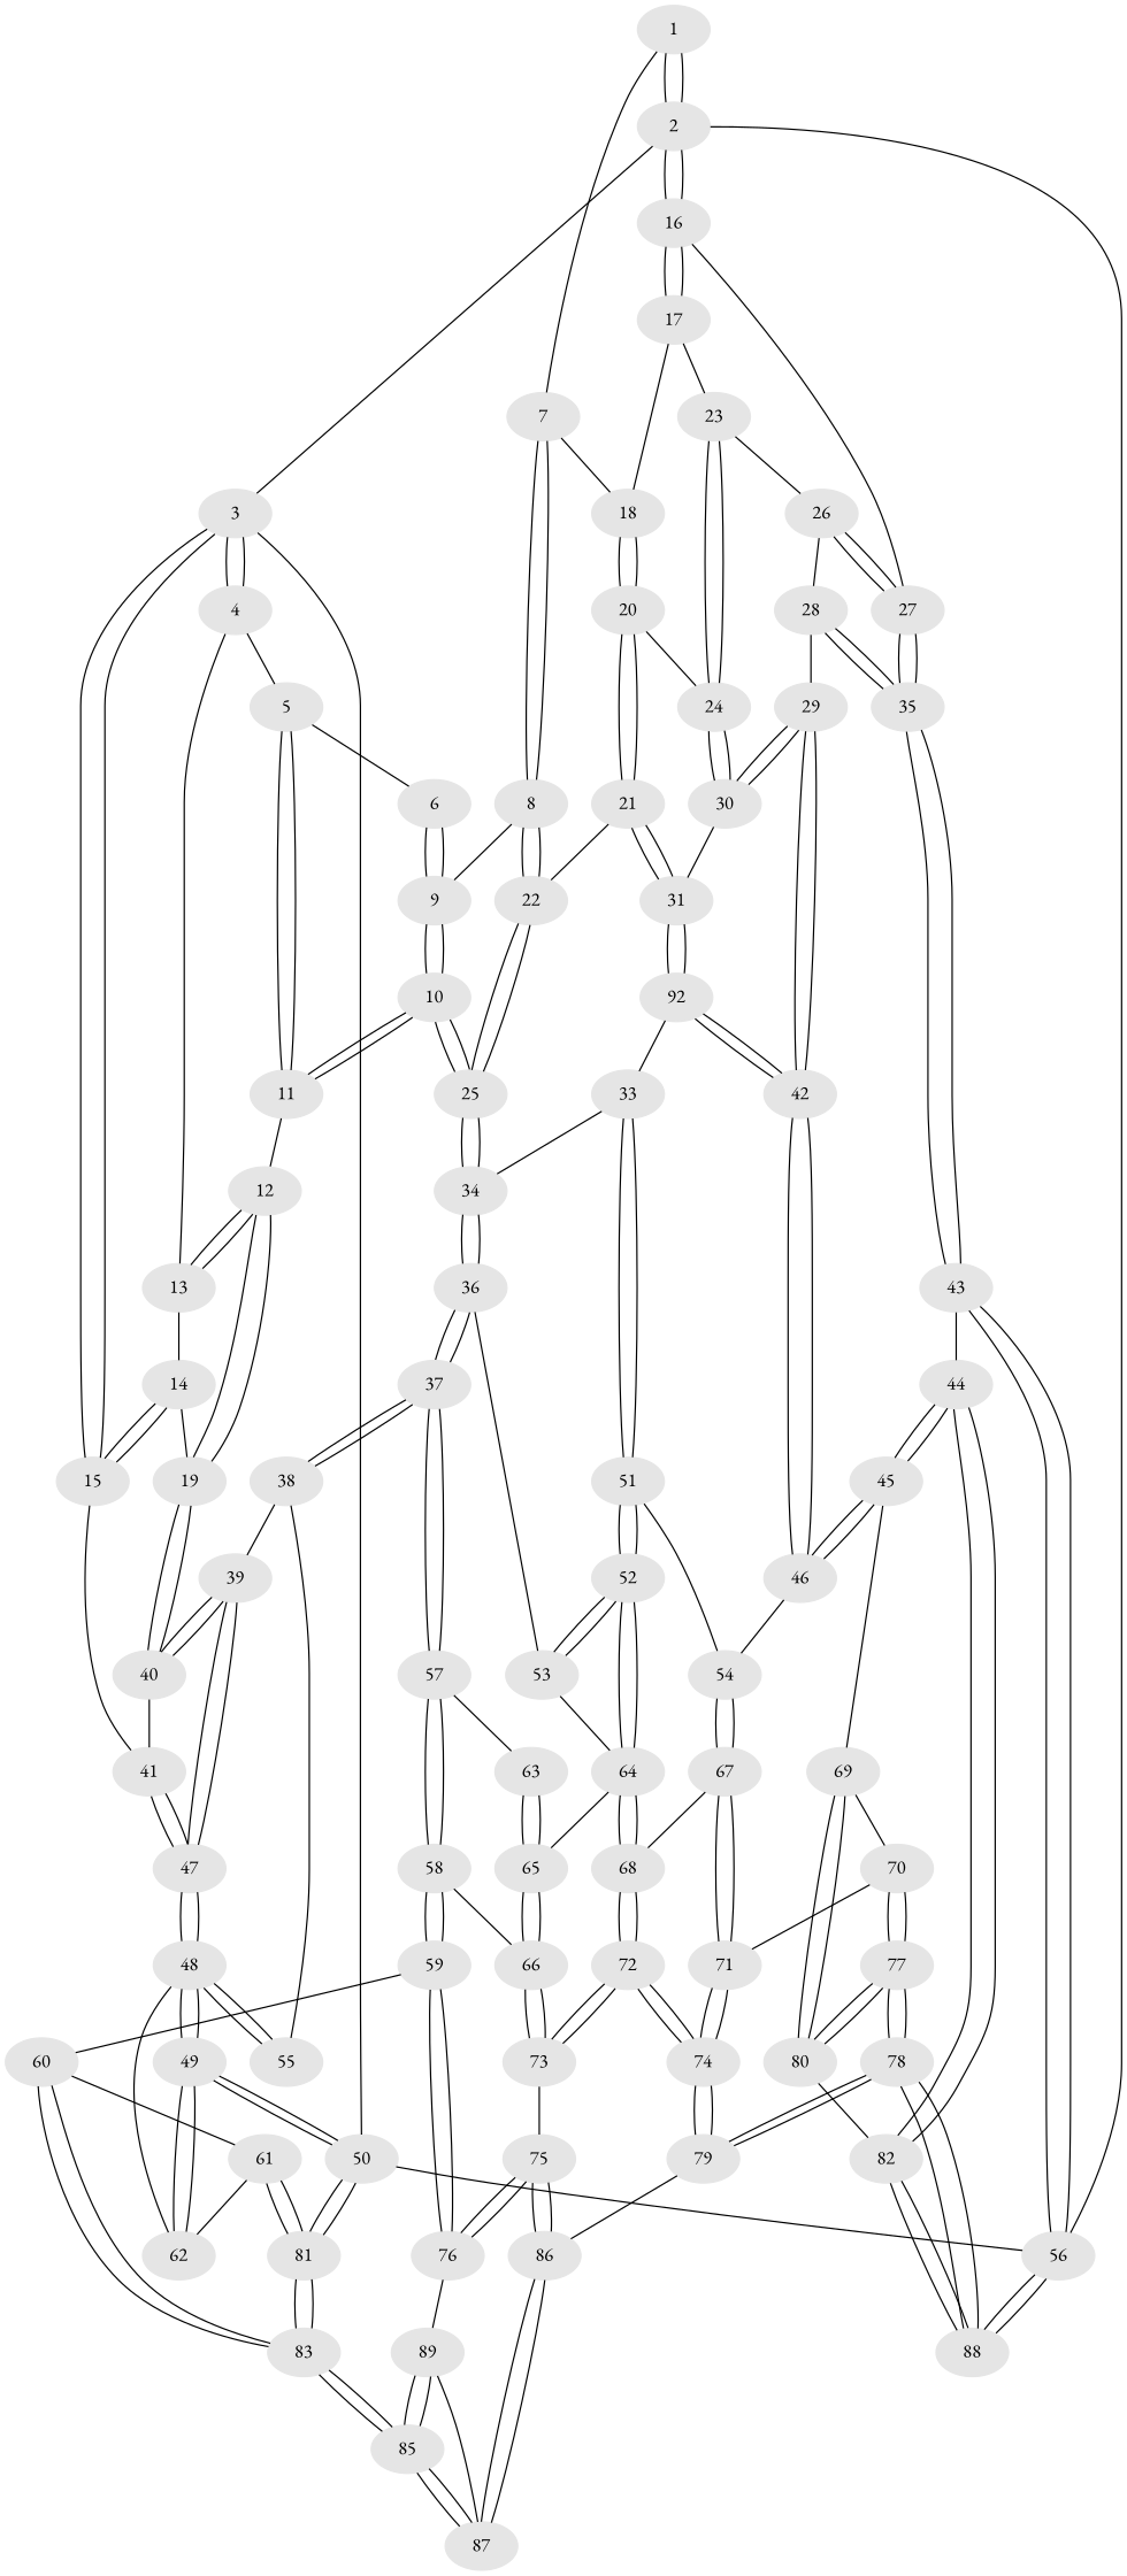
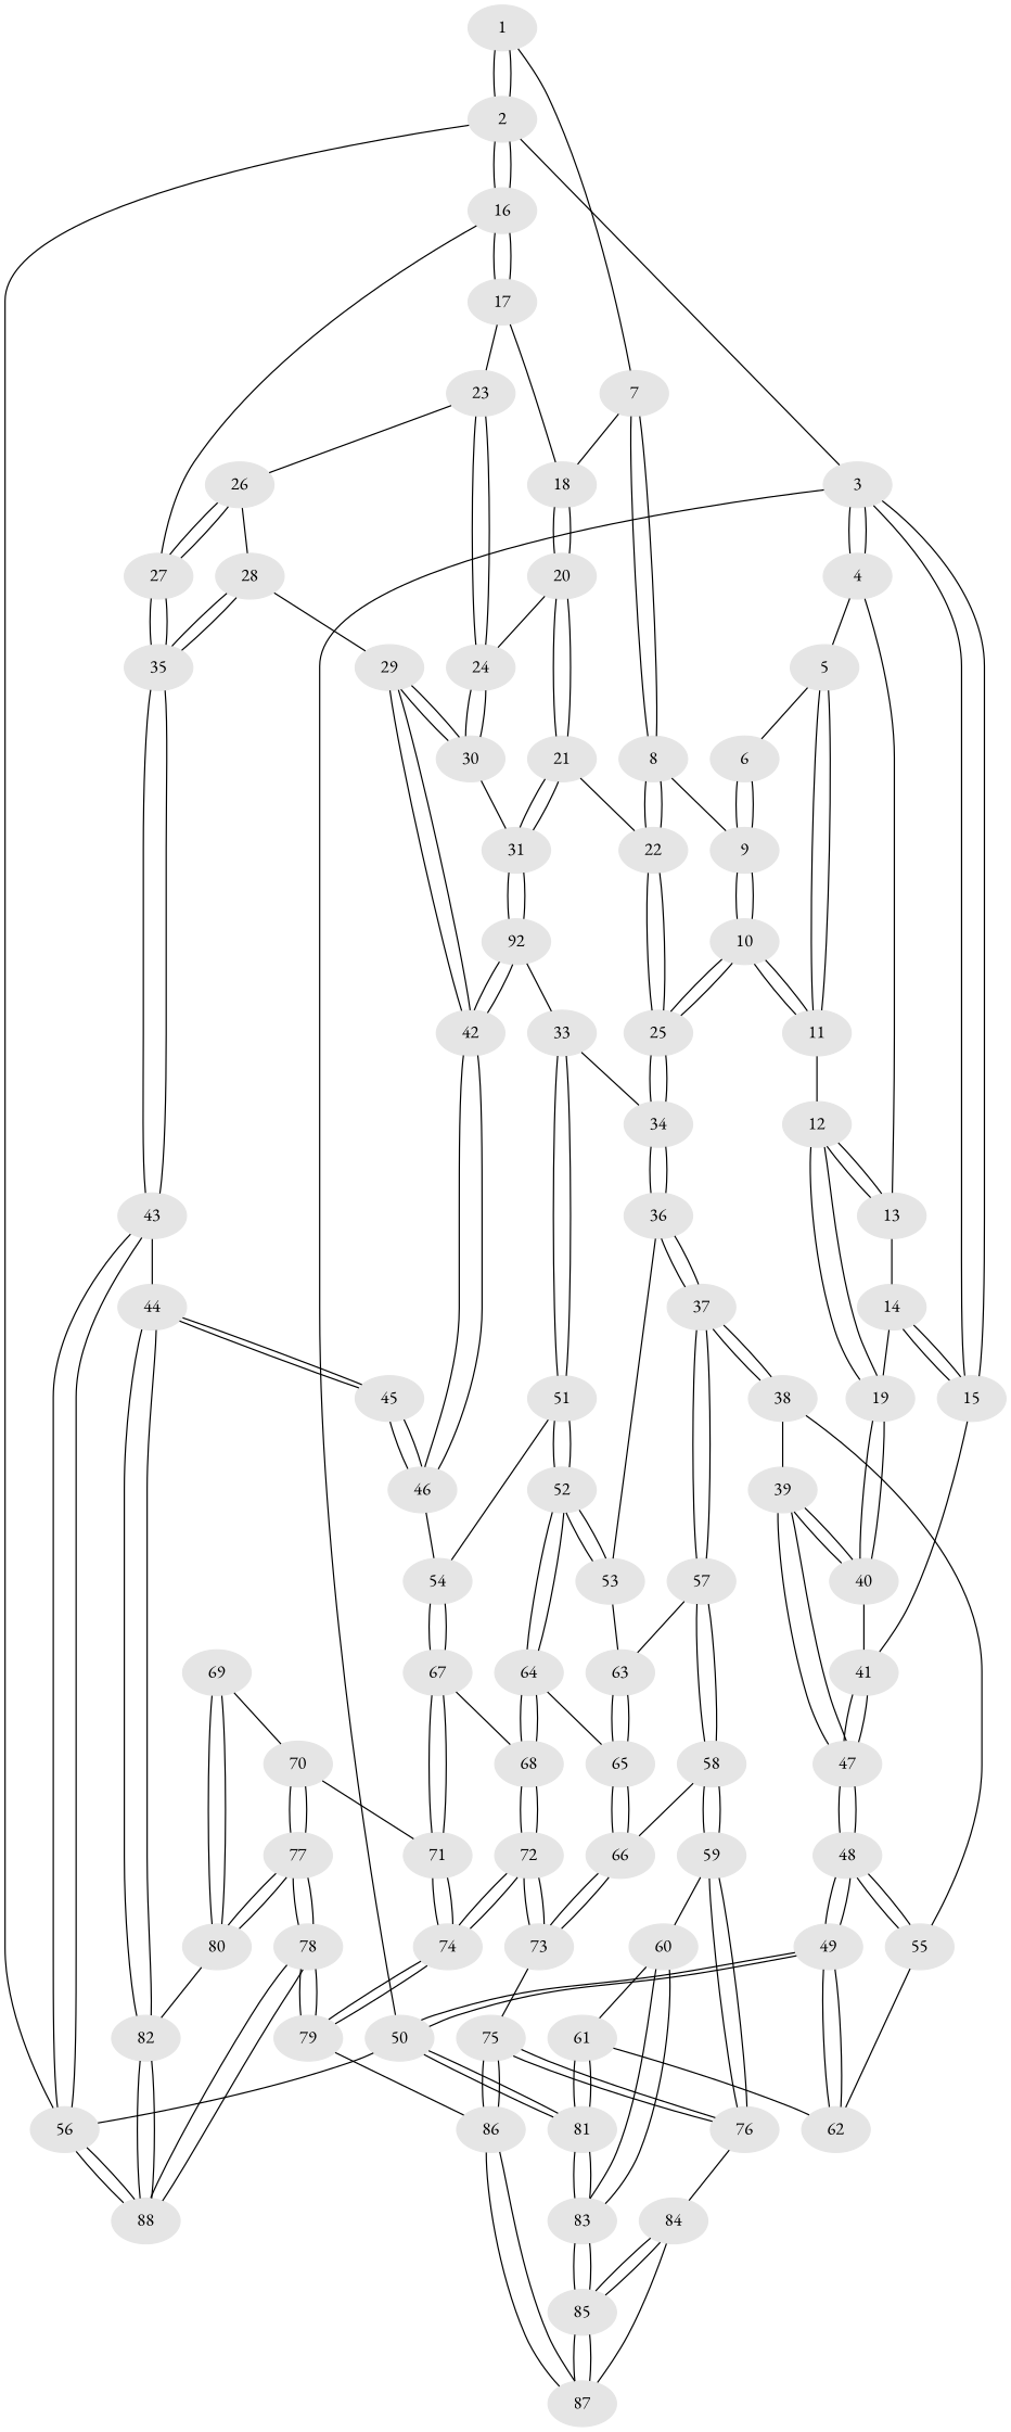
  graph {
    fontname="EB Garamond"
    node [color=gray90 fontname="EB Garamond" style=filled]
    edge [fontname="EB Garamond"]
    1
    2
    7
    3
    16
    56
    8
    18
    4
    15
    50
    17
    27
    88
    5
    13
    41
    81
    6
    11
    14
    9
    12
    10
    22
    20
    25
    34
    19
    40
    47
    23
    35
    24
    26
    21
    31
    30
    n39 [label=92]
    28
    36
    29
    43
    42
    46
    33
    51
    54
    52
    37
    53
    44
    38
    57
    63
    39
    55
    58
    62
    48
    45
    82
    69
    70
    80
    67
    49
    83
    64
    65
    68
    71
    59
    66
    60
    76
    73
    61
-   84 [label=89]
+   84
    85
    72
    75
    74
    77
    78
    79
    86
    87
    1 -- 2
    1 -- 2
    1 -- 7
    2 -- 3
    2 -- 16
    2 -- 16
    2 -- 56
    7 -- 8
    7 -- 8
    7 -- 18
    3 -- 4
    3 -- 4
    3 -- 15
    3 -- 15
    3 -- 50
    16 -- 17
    16 -- 17
    16 -- 27
    56 -- 88
    56 -- 88
    8 -- 9
    8 -- 22
    8 -- 22
    18 -- 20
    18 -- 20
    4 -- 5
    4 -- 13
    15 -- 41
    50 -- 56
    50 -- 81
    50 -- 81
    17 -- 18
    17 -- 23
    27 -- 35
    27 -- 35
    5 -- 6
    5 -- 11
    5 -- 11
    13 -- 14
    41 -- 47
    41 -- 47
    81 -- 83
    81 -- 83
    6 -- 9
    6 -- 9
    11 -- 12
    14 -- 15
    14 -- 15
    14 -- 19
    9 -- 10
    9 -- 10
    12 -- 13
    12 -- 13
    12 -- 19
    12 -- 19
    10 -- 11
    10 -- 11
    10 -- 25
    10 -- 25
    22 -- 25
    22 -- 25
    20 -- 24
    20 -- 21
    20 -- 21
    25 -- 34
    25 -- 34
    34 -- 36
    34 -- 36
    19 -- 40
    19 -- 40
    40 -- 41
    47 -- 48
    47 -- 48
    23 -- 24
    23 -- 24
    23 -- 26
    35 -- 43
    35 -- 43
    24 -- 30
    24 -- 30
    26 -- 27
    26 -- 27
    26 -- 28
    21 -- 22
    21 -- 31
    21 -- 31
    31 -- n39
    31 -- n39
    30 -- 31
    n39 -- 42
    n39 -- 42
    n39 -- 33
    28 -- 35
    28 -- 35
    28 -- 29
    36 -- 37
    36 -- 37
    36 -- 53
    29 -- 30
    29 -- 30
    29 -- 42
    29 -- 42
    43 -- 56
    43 -- 56
    43 -- 44
    42 -- 46
    42 -- 46
    46 -- 54
    33 -- 34
    33 -- 51
    33 -- 51
    51 -- 54
    51 -- 52
    51 -- 52
    54 -- 67
    54 -- 67
    52 -- 53
    52 -- 53
    52 -- 64
    52 -- 64
    37 -- 38
    37 -- 38
    37 -- 57
    37 -- 57
-   53 -- 64
+   53 -- 63
    44 -- 45
    44 -- 45
    44 -- 82
    44 -- 82
    38 -- 39
    38 -- 55
    57 -- 63
    57 -- 58
    57 -- 58
    63 -- 65
    63 -- 65
    39 -- 40
    39 -- 40
    39 -- 47
    39 -- 47
-   48 -- 62
+   55 -- 62
    58 -- 59
    58 -- 59
    58 -- 66
    48 -- 55
    48 -- 55
    48 -- 49
    48 -- 49
    45 -- 46
    45 -- 46
-   45 -- 69
    82 -- 88
    82 -- 88
    69 -- 70
    69 -- 80
    69 -- 80
    70 -- 71
    70 -- 77
    70 -- 77
    80 -- 82
    67 -- 68
    67 -- 71
    67 -- 71
    49 -- 50
    49 -- 50
    49 -- 62
    49 -- 62
    83 -- 85
    83 -- 85
    64 -- 65
    64 -- 68
    64 -- 68
    65 -- 66
    65 -- 66
    68 -- 72
    68 -- 72
    71 -- 74
    71 -- 74
    59 -- 60
    59 -- 76
    59 -- 76
    66 -- 73
    66 -- 73
    60 -- 83
    60 -- 83
    60 -- 61
    76 -- 84
    73 -- 75
    61 -- 81
    61 -- 81
    61 -- 62
    84 -- 85
    84 -- 85
    84 -- 87
    85 -- 87
    85 -- 87
    72 -- 73
    72 -- 73
    72 -- 74
    72 -- 74
    75 -- 76
    75 -- 76
    75 -- 86
    75 -- 86
    74 -- 79
    74 -- 79
    77 -- 80
    77 -- 80
    77 -- 78
    77 -- 78
    78 -- 88
    78 -- 88
    78 -- 79
    78 -- 79
    79 -- 86
    86 -- 87
    86 -- 87
  }
